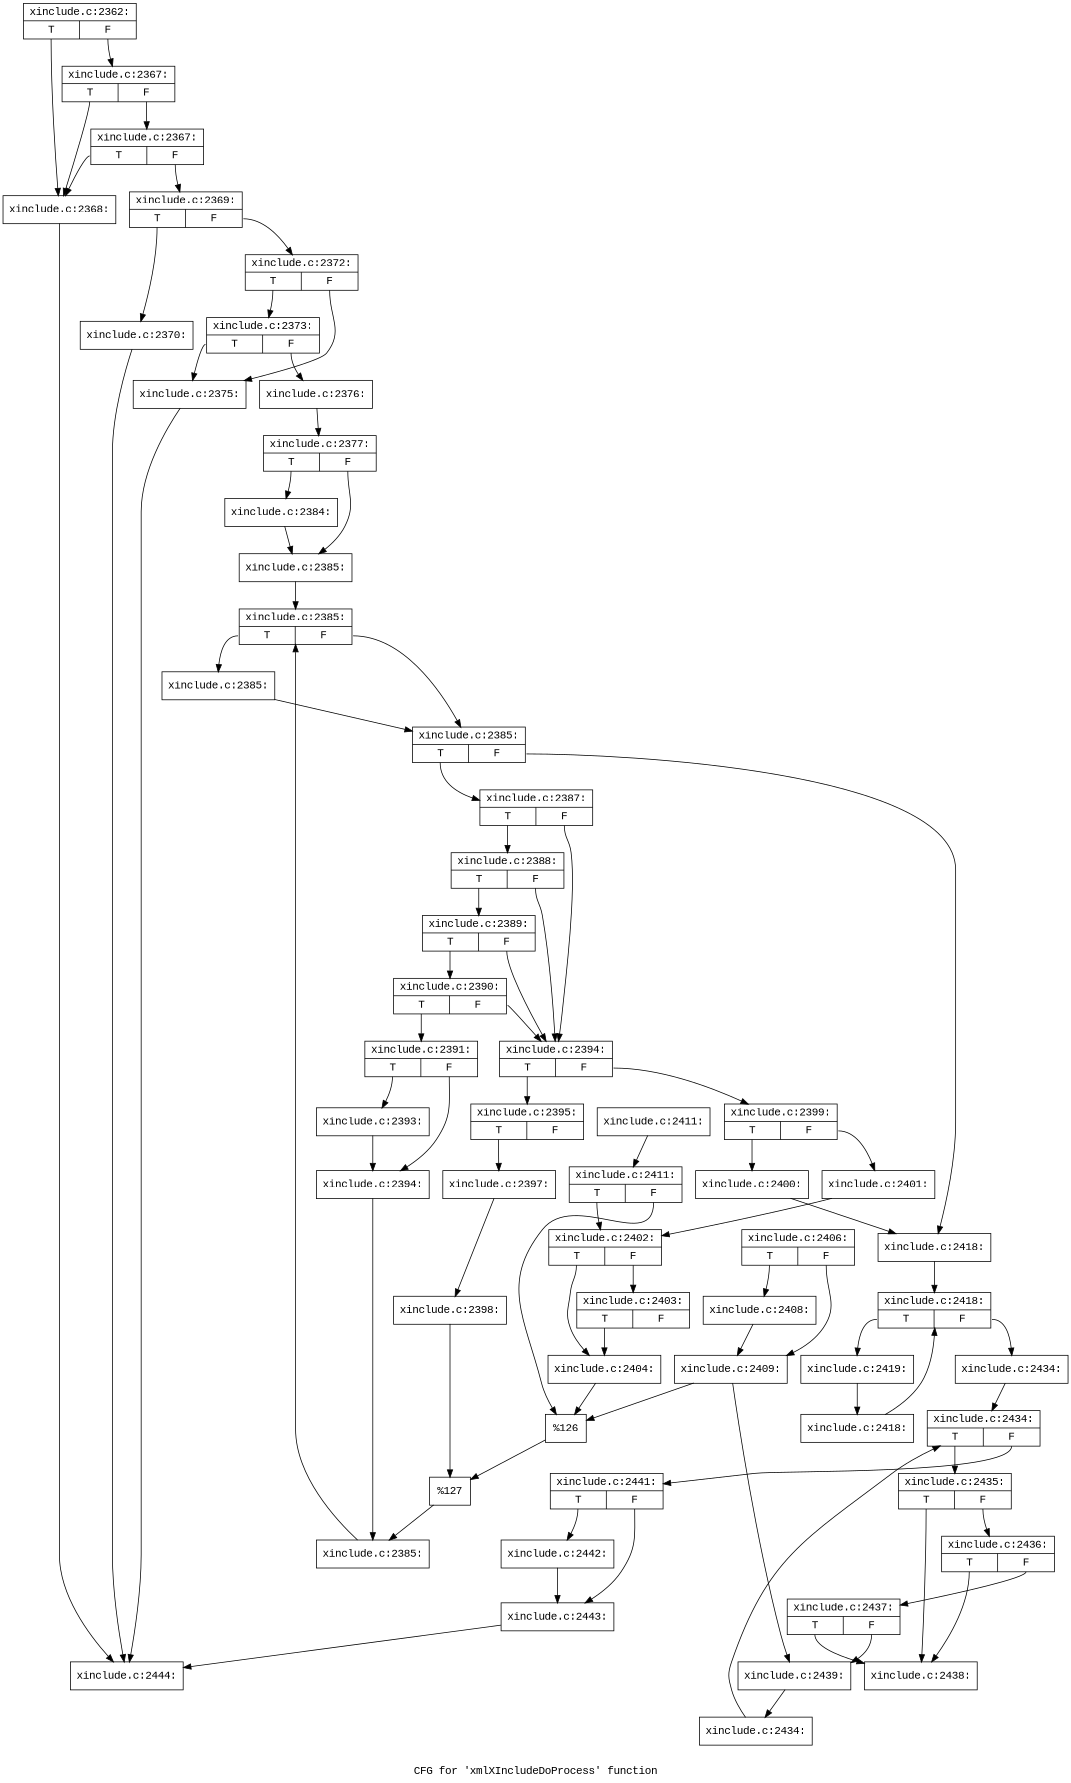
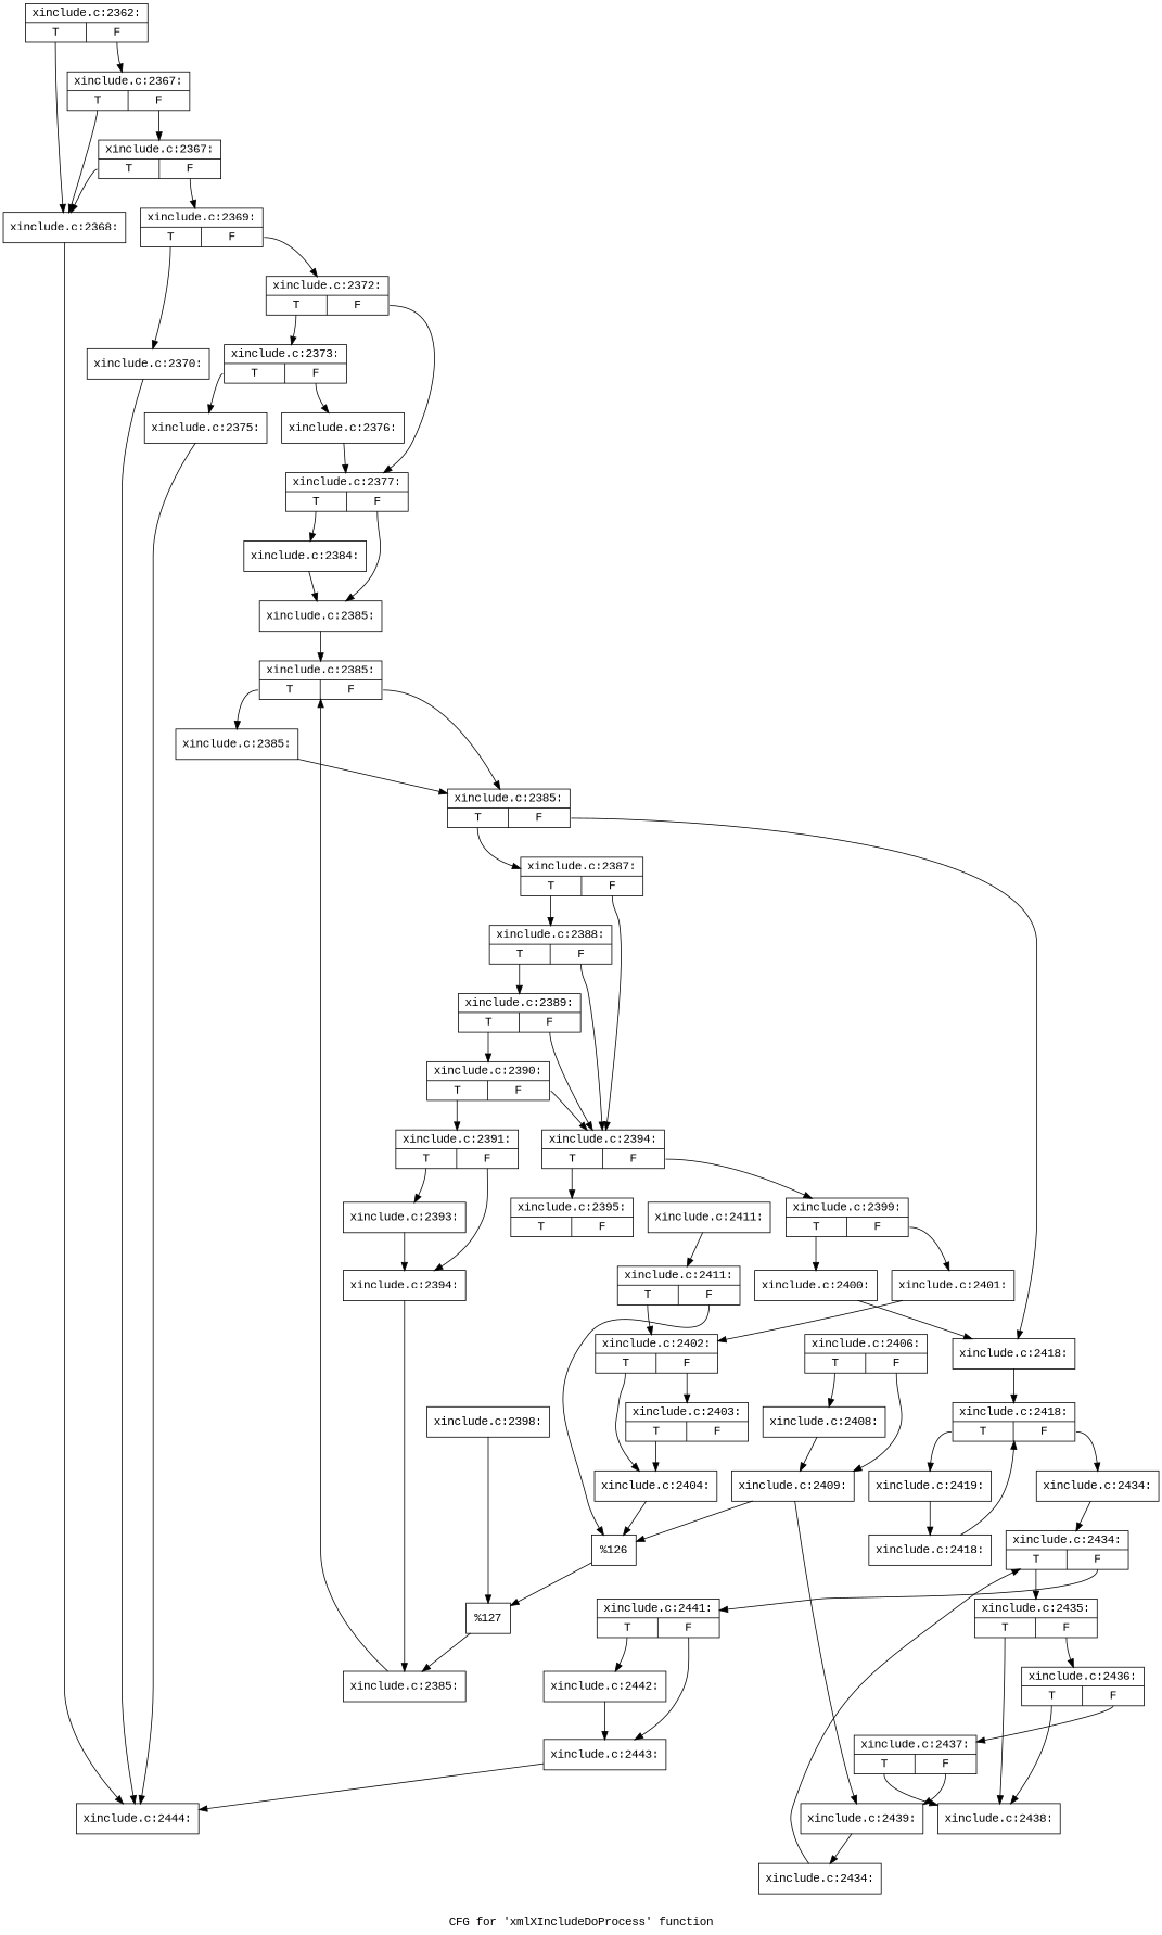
  digraph {
    fontname="Liberation Mono"
    label="CFG for 'xmlXIncludeDoProcess' function"
    node [fontname="Liberation Mono" shape=record]
    edge [fontname="Liberation Mono"]
    n1 [label="{xinclude.c:2362:|{<s0>T|<s1>F}}"]
    n2 [label="{xinclude.c:2368:}"]
    n3 [label="{xinclude.c:2367:|{<s0>T|<s1>F}}"]
    n4 [label="{xinclude.c:2444:}"]
    n5 [label="{xinclude.c:2367:|{<s0>T|<s1>F}}"]
    n6 [label="{xinclude.c:2369:|{<s0>T|<s1>F}}"]
    n7 [label="{xinclude.c:2370:}"]
    n8 [label="{xinclude.c:2372:|{<s0>T|<s1>F}}"]
    n9 [label="{xinclude.c:2373:|{<s0>T|<s1>F}}"]
    n10 [label="{xinclude.c:2377:|{<s0>T|<s1>F}}"]
    n11 [label="{xinclude.c:2375:}"]
    n12 [label="{xinclude.c:2376:}"]
    n13 [label="{xinclude.c:2384:}"]
    n14 [label="{xinclude.c:2385:}"]
    n15 [label="{xinclude.c:2385:|{<s0>T|<s1>F}}"]
    n16 [label="{xinclude.c:2385:}"]
    n17 [label="{xinclude.c:2385:|{<s0>T|<s1>F}}"]
    n18 [label="{xinclude.c:2387:|{<s0>T|<s1>F}}"]
    n19 [label="{xinclude.c:2418:}"]
    n20 [label="{xinclude.c:2388:|{<s0>T|<s1>F}}"]
    n21 [label="{xinclude.c:2394:|{<s0>T|<s1>F}}"]
    n22 [label="{xinclude.c:2418:|{<s0>T|<s1>F}}"]
    n23 [label="{xinclude.c:2389:|{<s0>T|<s1>F}}"]
    n24 [label="{xinclude.c:2395:|{<s0>T|<s1>F}}"]
    n25 [label="{xinclude.c:2399:|{<s0>T|<s1>F}}"]
    n26 [label="{xinclude.c:2419:}"]
    n27 [label="{xinclude.c:2434:}"]
    n28 [label="{xinclude.c:2390:|{<s0>T|<s1>F}}"]
-   n29 [label="{xinclude.c:2397:}"]
    n30 [label="{xinclude.c:2400:}"]
    n31 [label="{xinclude.c:2401:}"]
    n32 [label="{xinclude.c:2391:|{<s0>T|<s1>F}}"]
    n33 [label="{xinclude.c:2393:}"]
    n34 [label="{xinclude.c:2394:}"]
    n35 [label="{xinclude.c:2385:}"]
    n36 [label="{xinclude.c:2398:}"]
    n37 [label="{%127}"]
    n38 [label="{xinclude.c:2402:|{<s0>T|<s1>F}}"]
    n39 [label="{xinclude.c:2404:}"]
    n40 [label="{xinclude.c:2403:|{<s0>T|<s1>F}}"]
    n41 [label="{%126}"]
    n42 [label="{xinclude.c:2406:|{<s0>T|<s1>F}}"]
    n43 [label="{xinclude.c:2408:}"]
    n44 [label="{xinclude.c:2409:}"]
    n45 [label="{xinclude.c:2411:}"]
    n46 [label="{xinclude.c:2411:|{<s0>T|<s1>F}}"]
    n47 [label="{xinclude.c:2439:}"]
    n48 [label="{xinclude.c:2418:}"]
    n49 [label="{xinclude.c:2434:|{<s0>T|<s1>F}}"]
    n50 [label="{xinclude.c:2435:|{<s0>T|<s1>F}}"]
    n51 [label="{xinclude.c:2441:|{<s0>T|<s1>F}}"]
    n52 [label="{xinclude.c:2438:}"]
    n53 [label="{xinclude.c:2436:|{<s0>T|<s1>F}}"]
    n54 [label="{xinclude.c:2442:}"]
    n55 [label="{xinclude.c:2443:}"]
    n56 [label="{xinclude.c:2437:|{<s0>T|<s1>F}}"]
    n57 [label="{xinclude.c:2434:}"]
    n1 -> n2 [tailport=s0]
    n1 -> n3 [tailport=s1]
    n2 -> n4
    n3 -> n2 [tailport=s0]
    n3 -> n5 [tailport=s1]
    n5 -> n2 [tailport=s0]
    n5 -> n6 [tailport=s1]
    n6 -> n7 [tailport=s0]
    n6 -> n8 [tailport=s1]
    n7 -> n4
    n8 -> n9 [tailport=s0]
-   n8 -> n11 [tailport=s1]
+   n8 -> n10 [tailport=s1]
    n9 -> n11 [tailport=s0]
    n9 -> n12 [tailport=s1]
    n10 -> n13 [tailport=s0]
    n10 -> n14 [tailport=s1]
    n11 -> n4
    n12 -> n10
    n13 -> n14
    n14 -> n15
    n15 -> n16 [tailport=s0]
    n15 -> n17 [tailport=s1]
    n16 -> n17
    n17 -> n18 [tailport=s0]
    n17 -> n19 [tailport=s1]
    n18 -> n20 [tailport=s0]
    n18 -> n21 [tailport=s1]
    n19 -> n22
    n20 -> n21 [tailport=s1]
    n20 -> n23 [tailport=s0]
    n21 -> n24 [tailport=s0]
    n21 -> n25 [tailport=s1]
    n22 -> n26 [tailport=s0]
    n22 -> n27 [tailport=s1]
    n23 -> n21 [tailport=s1]
    n23 -> n28 [tailport=s0]
-   n24 -> n29 [tailport=s0]
    n25 -> n30 [tailport=s0]
    n25 -> n31 [tailport=s1]
    n26 -> n48
    n27 -> n49
    n28 -> n21 [tailport=s1]
    n28 -> n32 [tailport=s0]
-   n29 -> n36
    n30 -> n19
    n31 -> n38
    n32 -> n33 [tailport=s0]
    n32 -> n34 [tailport=s1]
    n33 -> n34
    n34 -> n35
    n35 -> n15
    n36 -> n37
    n37 -> n35
    n38 -> n39 [tailport=s0]
    n38 -> n40 [tailport=s1]
    n39 -> n41
    n40 -> n39 [tailport=s0]
    n41 -> n37
    n42 -> n43 [tailport=s0]
    n42 -> n44 [tailport=s1]
    n43 -> n44
    n44 -> n41
    n44 -> n47
    n45 -> n46
    n46 -> n38 [tailport=s0]
    n46 -> n41 [tailport=s1]
    n47 -> n57
    n48 -> n22
    n49 -> n50 [tailport=s0]
    n49 -> n51 [tailport=s1]
    n50 -> n52 [tailport=s0]
    n50 -> n53 [tailport=s1]
    n51 -> n54 [tailport=s0]
    n51 -> n55 [tailport=s1]
    n53 -> n52 [tailport=s0]
    n53 -> n56 [tailport=s1]
    n54 -> n55
    n55 -> n4
    n56 -> n47 [tailport=s1]
    n56 -> n52 [tailport=s0]
    n57 -> n49
  }
